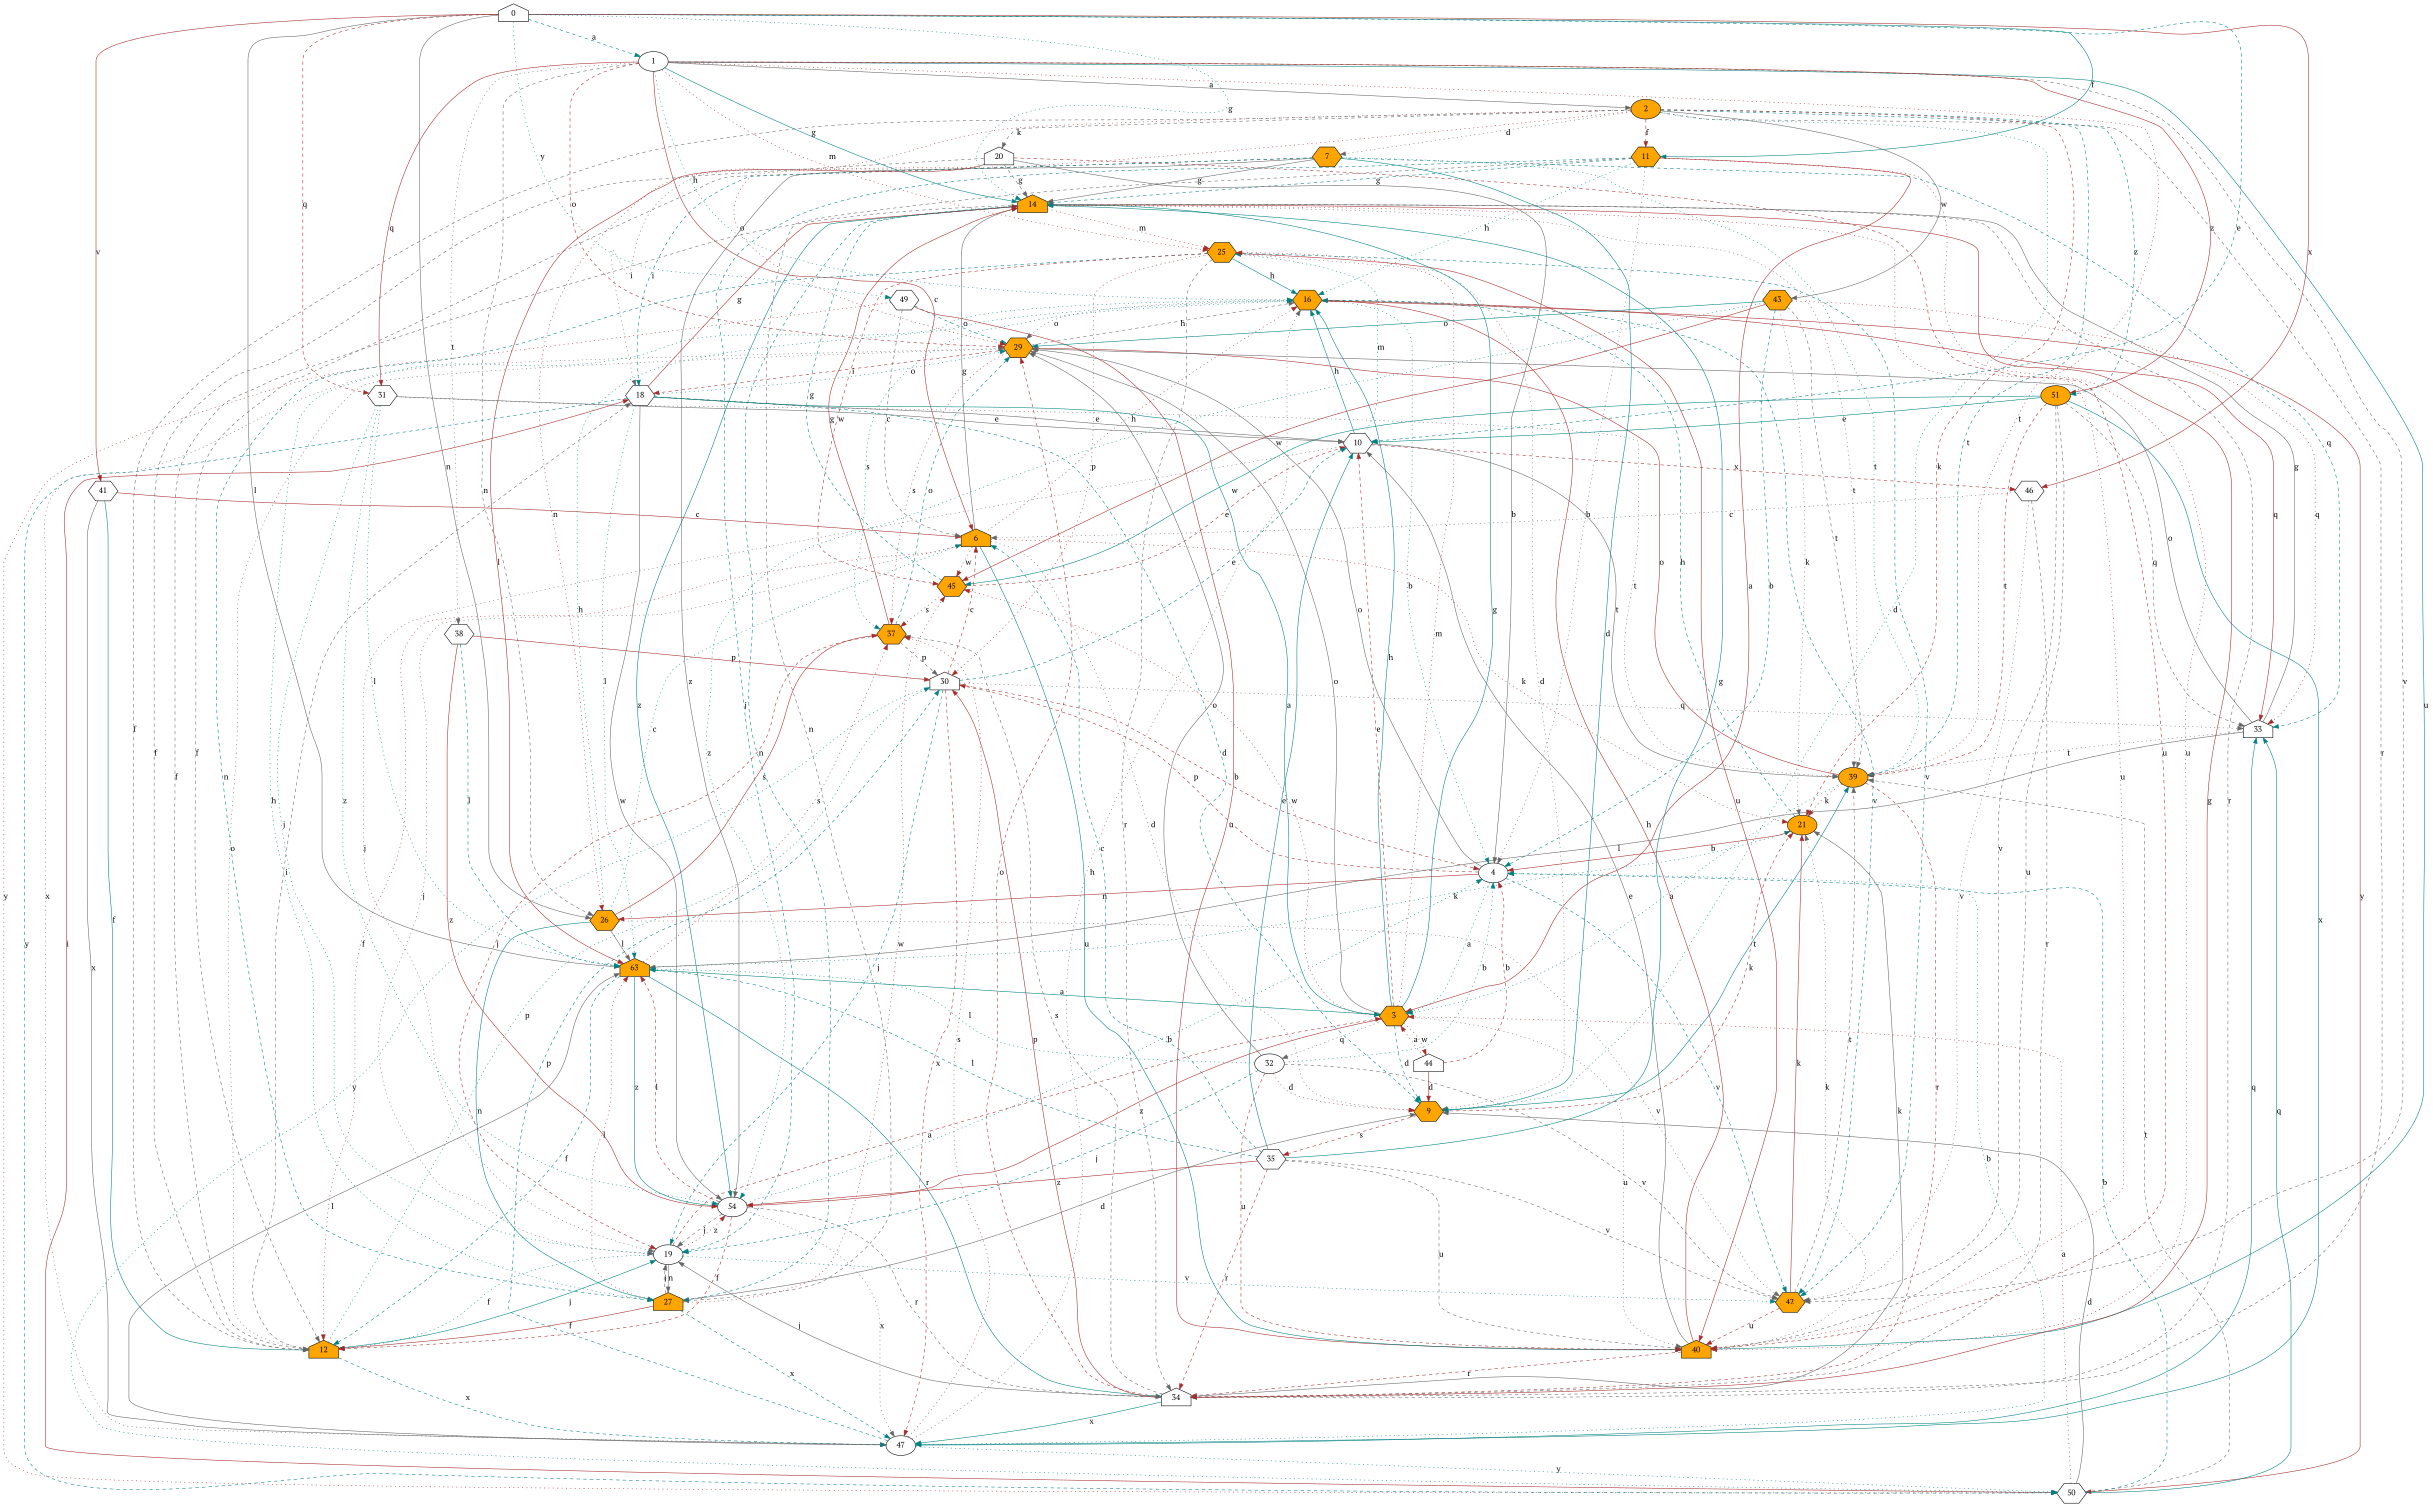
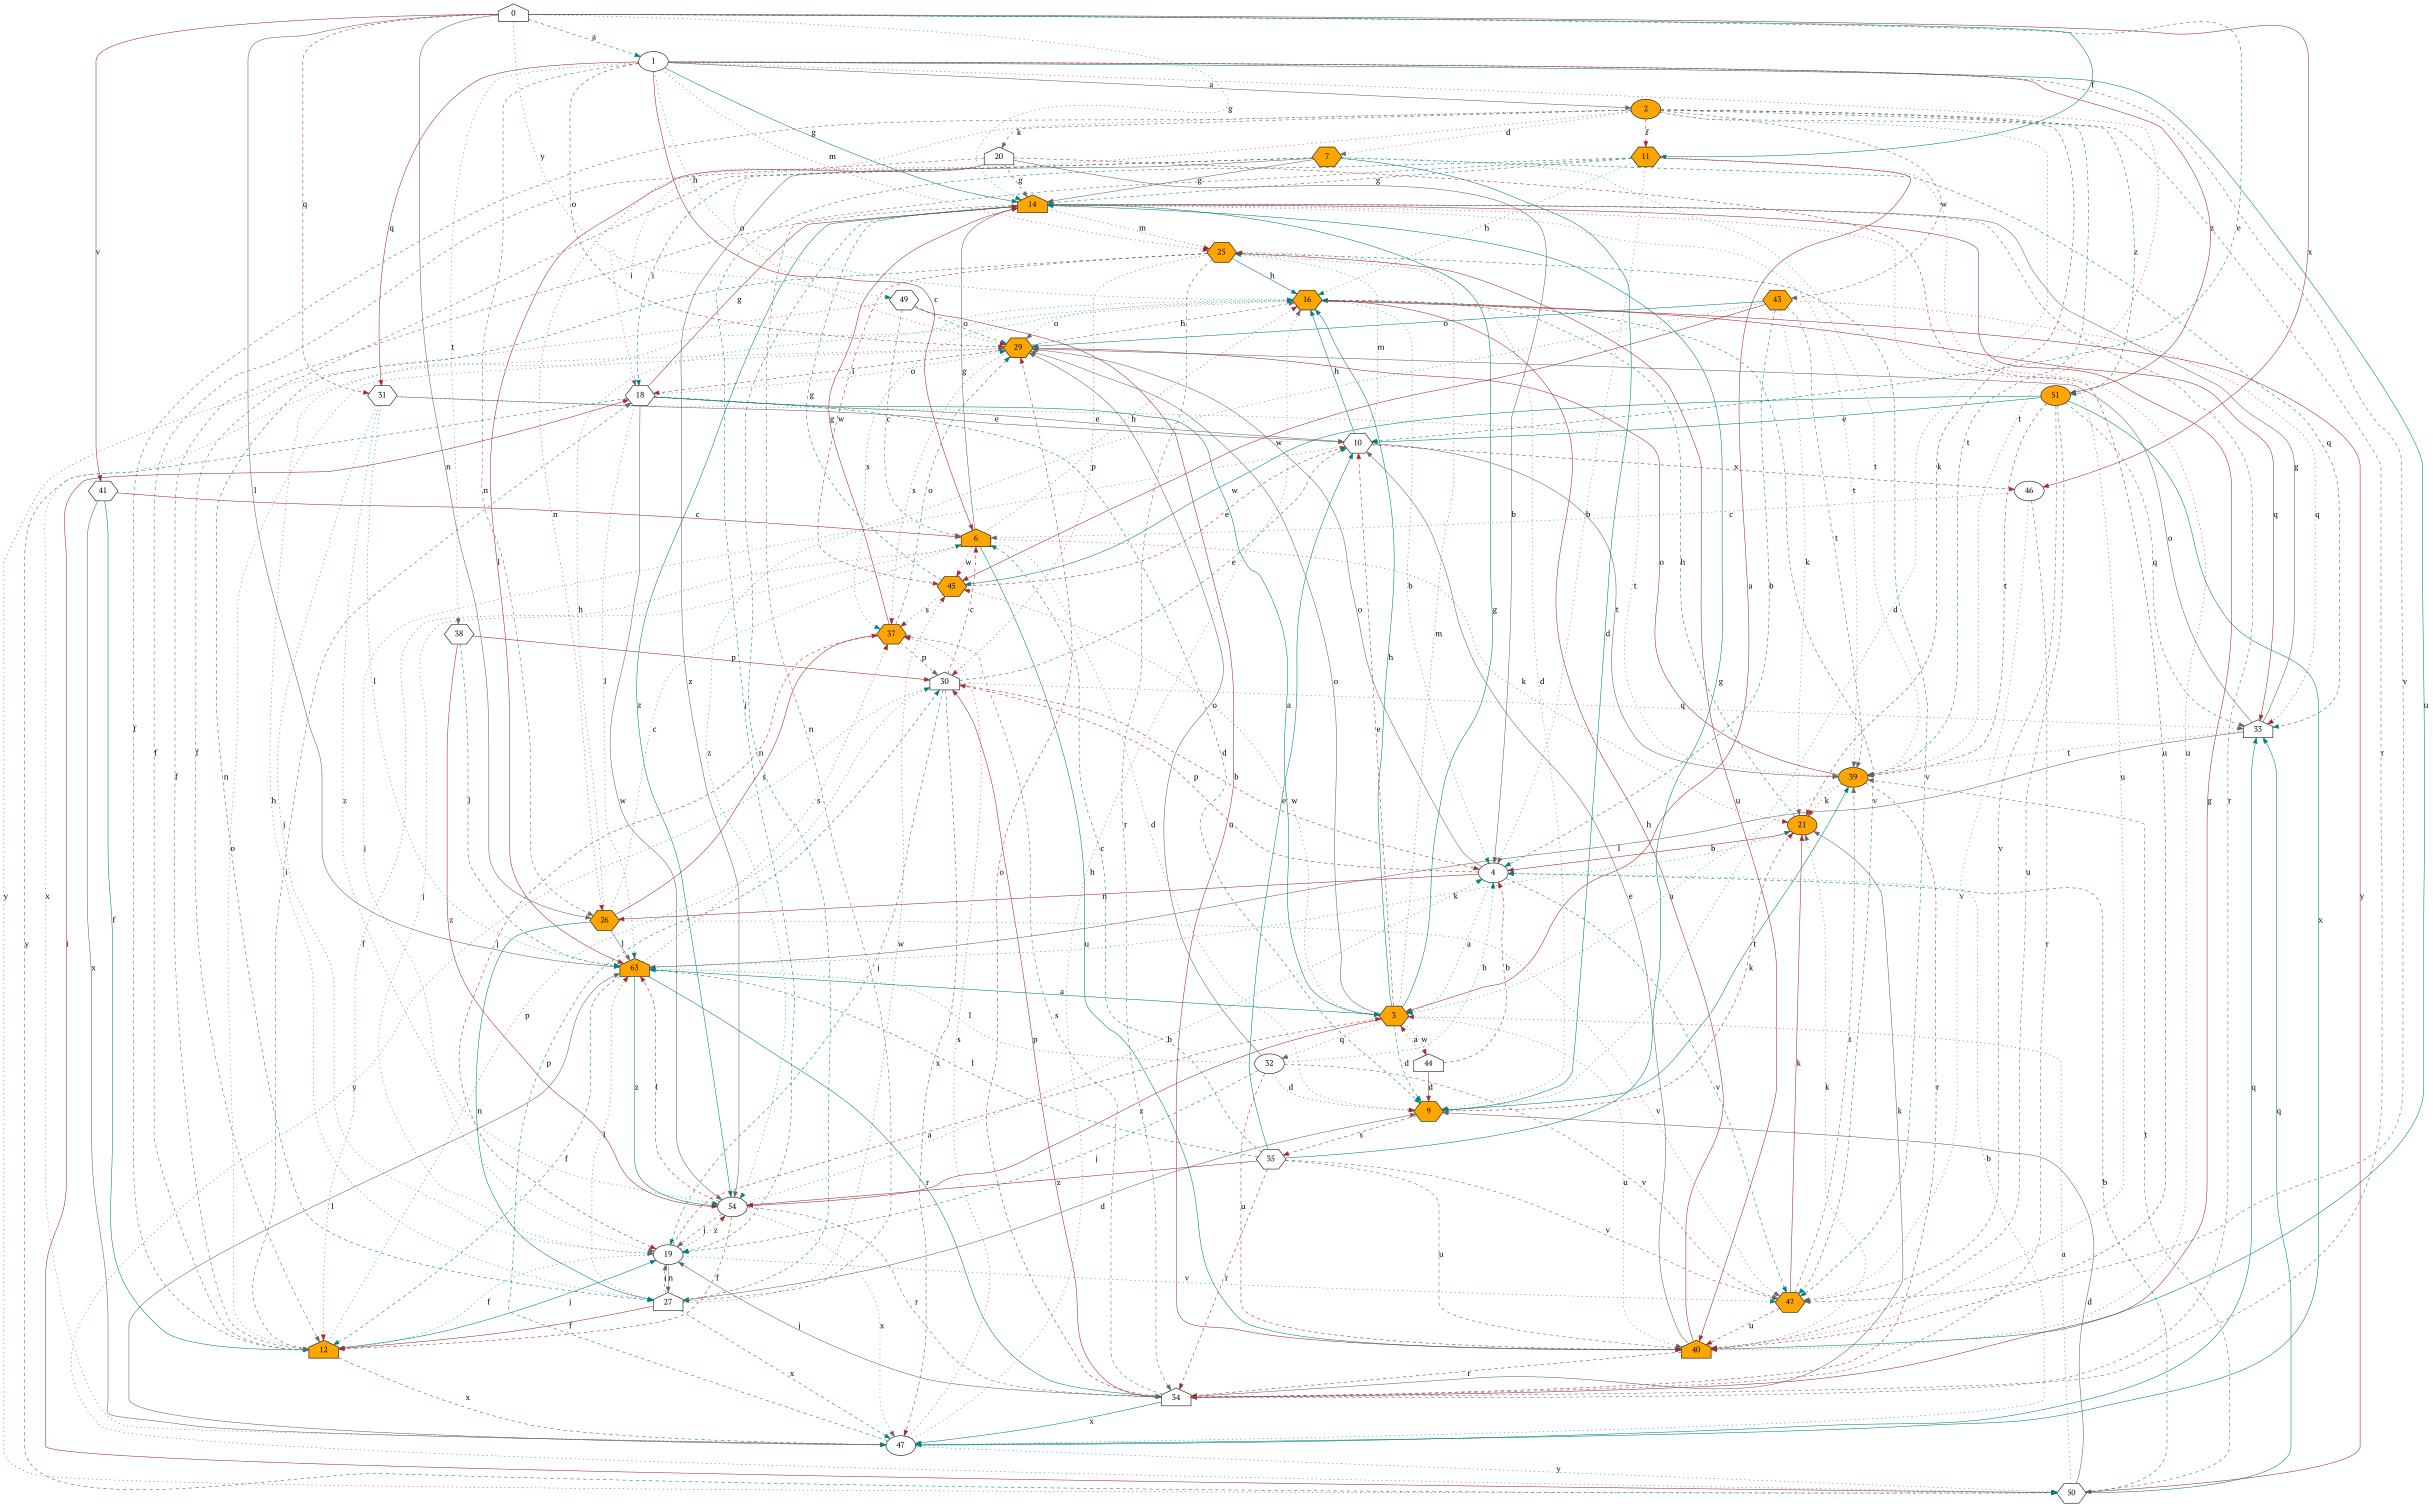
  strict digraph {
    fontname="PT Serif"
    node [fillcolor=orange fontname="PT Serif" shape=hexagon style=filled]
    edge [color=teal fontname="PT Serif" style=dashed]
    0 [fillcolor=white shape=house]
    1 [fillcolor=white shape=ellipse]
    10 [fillcolor=white]
    11
    14 [shape=house]
    n6 [label=63 shape=house]
    26
    31 [fillcolor=white]
    41 [fillcolor=white]
-   46 [fillcolor=white]
+   46 [fillcolor=white shape=ellipse]
    49 [fillcolor=white]
    2 [shape=ellipse]
    6 [shape=house]
    16
    25
    29
    38 [fillcolor=white]
    39 [shape=ellipse]
    40 [shape=house]
    42
    51 [shape=ellipse]
    19 [fillcolor=white shape=ellipse]
    3
    4 [fillcolor=white shape=ellipse]
-   27 [shape=house]
+   27 [fillcolor=white shape=house]
    12 [shape=house]
    34 [fillcolor=white shape=house]
    54 [fillcolor=white shape=ellipse]
    21 [shape=ellipse]
    37
    47 [fillcolor=white shape=ellipse]
    50 [fillcolor=white]
    7
    9
    20 [fillcolor=white shape=house]
    43
    45
    33 [fillcolor=white shape=house]
    30 [fillcolor=white shape=house]
    18 [fillcolor=white]
    35 [fillcolor=white]
    32 [fillcolor=white shape=ellipse]
    44 [fillcolor=white shape=house]
    0 -> 1 [label=a]
    0 -> 10 [label=e]
    0 -> 11 [label=f style=solid]
    0 -> 14 [label=g style=dotted]
    0 -> n6 [color=gray40 label=l style=solid]
    0 -> 26 [color=gray40 label=n style=solid]
    0 -> 31 [color=brown label=q]
    0 -> 41 [color=brown label=v style=solid]
    0 -> 46 [color=brown label=x style=solid]
    0 -> 49 [label=y style=dotted]
    1 -> 14 [label=g style=solid]
    1 -> 26 [color=gray40 label=n]
    1 -> 31 [color=brown label=q style=solid]
    1 -> 2 [color=gray40 label=a style=solid]
    1 -> 6 [color=brown label=c style=solid]
    1 -> 16 [label=h style=dotted]
    1 -> 25 [color=brown label=m style=dotted]
    1 -> 29 [color=brown label=o]
    1 -> 38 [color=gray40 label=t style=dotted]
    1 -> 39 [color=brown label=t style=dotted]
    1 -> 40 [label=u style=solid]
    1 -> 42 [color=gray40 label=v]
    1 -> 51 [color=brown label=z style=solid]
    10 -> 46 [color=brown label=x]
    10 -> 16 [label=h style=solid]
    10 -> 25 [label=m style=dotted]
    10 -> 39 [color=gray40 label=t style=solid]
    10 -> 19 [color=gray40 label=j style=dotted]
    11 -> 14 [label=g]
    11 -> 16 [label=h style=dotted]
    11 -> 40 [color=brown label=u style=dotted]
    11 -> 19 [label=j]
    11 -> 3 [color=brown label=a style=solid]
    11 -> 4 [color=gray40 label=b style=dotted]
    11 -> 27 [color=gray40 label=n]
    14 -> 25 [color=brown label=m style=dotted]
    14 -> 39 [color=gray40 label=t style=dotted]
    14 -> 40 [color=brown label=u style=dotted]
    14 -> 27 [label=n]
    14 -> 12 [color=gray40 label=f]
    14 -> 34 [color=gray40 label=r]
    14 -> 54 [label=z style=solid]
    n6 -> 3 [label=a style=solid]
    n6 -> 12 [label=f]
    n6 -> 34 [label=r style=solid]
    n6 -> 54 [label=z style=solid]
    n6 -> 21 [label=k style=dotted]
    n6 -> 37 [color=brown label=s style=dotted]
    26 -> n6 [color=gray40 label=l style=solid]
    26 -> 6 [label=c style=dotted]
    26 -> 16 [label=h style=dotted]
    26 -> 42 [color=gray40 label=v style=dotted]
    26 -> 27 [label=n style=solid]
    26 -> 37 [color=brown label=s style=solid]
    31 -> 10 [color=gray40 label=e style=solid]
    31 -> n6 [label=l style=dotted]
    31 -> 39 [color=gray40 label=t style=dotted]
    31 -> 19 [label=j style=dotted]
    31 -> 54 [label=z style=dotted]
    41 -> 6 [color=brown label=c style=solid]
    41 -> 12 [label=f style=solid]
    41 -> 47 [color=gray40 label=x style=solid]
    46 -> 6 [color=gray40 label=c style=dotted]
    46 -> 42 [color=gray40 label=v style=dotted]
    46 -> 34 [color=gray40 label=r]
    49 -> 6 [color=gray40 label=c]
    49 -> 29 [label=o]
    49 -> 40 [color=brown label=u style=solid]
    49 -> 50 [color=brown label=y style=dotted]
    2 -> 11 [color=brown label=f]
    2 -> 26 [color=brown label=n style=dotted]
    2 -> 29 [color=brown label=o style=dotted]
    2 -> 39 [label=t]
    2 -> 51 [label=z]
    2 -> 12 [color=gray40 label=f]
    2 -> 34 [color=gray40 label=r]
    2 -> 21 [color=brown label=k]
    2 -> 7 [color=gray40 label=d style=dotted]
    2 -> 9 [label=d style=dotted]
    2 -> 20 [color=gray40 label=k]
-   2 -> 43 [color=gray40 label=w style=solid]
+   2 -> 43 [color=gray40 label=w]
    6 -> 14 [color=gray40 label=g style=solid]
    6 -> 16 [color=brown label=h style=dotted]
    6 -> 40 [label=u style=solid]
    6 -> 19 [color=gray40 label=j style=dotted]
    6 -> 12 [color=brown label=f style=dotted]
    6 -> 21 [color=brown label=k style=dotted]
    6 -> 9 [color=gray40 label=d style=dotted]
    6 -> 45 [color=brown label=w style=dotted]
    16 -> 29 [color=gray40 label=o style=dotted]
    16 -> 42 [label=v]
    16 -> 4 [label=b style=dotted]
    16 -> 37 [label=s style=dotted]
    16 -> 50 [color=brown label=y style=solid]
    16 -> 33 [color=brown label=q style=solid]
    25 -> 16 [label=h style=solid]
    25 -> 40 [color=brown label=u style=solid]
    25 -> 42 [label=v]
    25 -> 27 [label=n]
    25 -> 34 [color=gray40 label=r]
    25 -> 9 [color=gray40 label=d style=dotted]
    25 -> 45 [color=brown label=w]
    25 -> 30 [color=brown label=p style=dotted]
    29 -> 16 [color=gray40 label=h]
    29 -> 37 [color=brown label=s style=dotted]
    29 -> 47 [color=gray40 label=x style=dotted]
    29 -> 18 [color=brown label=i]
    38 -> n6 [label=l]
    38 -> 54 [color=brown label=z style=solid]
    38 -> 30 [color=brown label=p style=solid]
    39 -> 29 [color=brown label=o style=solid]
    39 -> 3 [label=a style=dotted]
    39 -> 34 [color=brown label=r]
    39 -> 21 [color=brown label=k style=dotted]
    40 -> 10 [color=gray40 label=e style=solid]
    40 -> 16 [color=brown label=h style=solid]
    40 -> 34 [color=brown label=r]
    40 -> 21 [color=gray40 label=k style=dotted]
    42 -> 39 [color=gray40 label=t]
    42 -> 40 [color=brown label=u]
    42 -> 21 [color=brown label=k style=solid]
    51 -> 10 [label=e style=solid]
    51 -> 39 [color=brown label=t]
    51 -> 40 [color=gray40 label=u]
    51 -> 42 [color=gray40 label=v]
    51 -> 47 [label=x style=solid]
    51 -> 45 [label=w style=solid]
    51 -> 33 [color=gray40 label=q]
    19 -> 42 [label=v style=dotted]
    19 -> 3 [color=brown label=a]
    19 -> 27 [color=gray40 label=n style=solid]
    19 -> 12 [label=f style=dotted]
    19 -> 54 [color=brown label=z style=dotted]
    3 -> 10 [color=brown label=e]
    3 -> 14 [label=g style=solid]
    3 -> 16 [label=h style=solid]
    3 -> 25 [color=brown label=m style=dotted]
    3 -> 29 [color=gray40 label=o style=solid]
    3 -> 40 [color=gray40 label=u style=dotted]
    3 -> 54 [color=brown label=z style=solid]
    3 -> 9 [label=d]
    3 -> 45 [color=brown label=w style=dotted]
    3 -> 32 [color=gray40 label=q style=dotted]
    3 -> 44 [color=brown label=w style=dotted]
    4 -> 26 [color=brown label=n style=solid]
    4 -> 29 [color=gray40 label=o style=solid]
    4 -> 42 [label=v]
    4 -> 3 [label=a style=dotted]
    4 -> 30 [color=brown label=p]
    27 -> n6 [color=brown label=l style=dotted]
    27 -> 16 [label=h style=dotted]
    27 -> 19 [color=gray40 label=j]
    27 -> 12 [color=brown label=f style=solid]
    27 -> 47 [label=x]
    27 -> 9 [color=gray40 label=d style=solid]
    27 -> 45 [color=brown label=w style=dotted]
    12 -> 29 [color=gray40 label=o style=dotted]
    12 -> 19 [label=j style=solid]
    12 -> 47 [label=x]
    12 -> 30 [label=p style=dotted]
    12 -> 18 [color=gray40 label=i]
    34 -> 14 [color=brown label=g style=solid]
    34 -> 29 [color=brown label=o]
    34 -> 19 [color=gray40 label=j style=solid]
    34 -> 21 [color=gray40 label=k style=solid]
    34 -> 37 [color=gray40 label=s]
    34 -> 47 [label=x style=solid]
    34 -> 30 [color=brown label=p style=solid]
    54 -> n6 [color=brown label=l]
    54 -> 19 [color=gray40 label=j]
    54 -> 4 [label=b style=dotted]
    54 -> 12 [color=brown label=f]
    54 -> 34 [color=gray40 label=r]
    54 -> 47 [color=gray40 label=x style=dotted]
    21 -> 16 [label=h]
    21 -> 4 [color=brown label=b style=solid]
    37 -> 14 [color=brown label=g style=solid]
    37 -> 29 [label=o]
    37 -> 19 [color=brown label=j]
    37 -> 30 [color=gray40 label=p]
    47 -> n6 [color=gray40 label=l style=solid]
    47 -> 16 [color=gray40 label=h style=dotted]
    47 -> 4 [label=b style=dotted]
    47 -> 37 [color=brown label=s style=dotted]
    47 -> 50 [label=y style=dotted]
    47 -> 33 [label=q style=solid]
    47 -> 30 [label=p]
    50 -> 39 [color=gray40 label=t]
    50 -> 3 [color=brown label=a style=dotted]
    50 -> 4 [label=b]
    50 -> 9 [color=gray40 label=d style=solid]
    50 -> 33 [label=q style=solid]
    50 -> 18 [color=brown label=i style=solid]
    7 -> 14 [color=gray40 label=g style=solid]
    7 -> 39 [label=t style=dotted]
    7 -> 12 [color=gray40 label=f]
    7 -> 54 [color=gray40 label=z style=solid]
    7 -> 9 [label=d style=solid]
    7 -> 33 [label=q]
    7 -> 18 [label=i]
    9 -> 39 [label=t style=solid]
    9 -> 21 [color=brown label=k]
    9 -> 35 [color=brown label=s]
    20 -> 14 [color=gray40 label=g]
    20 -> n6 [color=brown label=l style=solid]
    20 -> 40 [color=brown label=u]
    20 -> 4 [color=gray40 label=b style=solid]
    20 -> 12 [color=gray40 label=f]
    20 -> 18 [color=gray40 label=i style=dotted]
    43 -> 29 [label=o style=solid]
    43 -> 39 [color=gray40 label=t]
    43 -> 4 [label=b]
    43 -> 54 [label=z style=dotted]
    43 -> 21 [color=gray40 label=k style=dotted]
    43 -> 45 [color=brown label=w style=solid]
    43 -> 33 [color=brown label=q style=dotted]
    45 -> 10 [color=brown label=e]
    45 -> 14 [label=g]
    45 -> 37 [color=brown label=s style=dotted]
    33 -> 14 [color=gray40 label=g style=solid]
    33 -> n6 [color=gray40 label=l style=solid]
    33 -> 29 [color=gray40 label=o style=solid]
    33 -> 39 [color=gray40 label=t style=dotted]
    30 -> 10 [label=e]
    30 -> 6 [color=brown label=c]
    30 -> 19 [label=j]
    30 -> 4 [color=brown label=b]
    30 -> 47 [color=brown label=x]
    30 -> 50 [label=y style=dotted]
    30 -> 33 [color=gray40 label=q style=dotted]
    18 -> 10 [color=gray40 label=e style=solid]
    18 -> 14 [color=brown label=g style=solid]
    18 -> n6 [label=l style=dotted]
    18 -> 29 [label=o style=dotted]
    18 -> 3 [label=a style=solid]
    18 -> 54 [color=gray40 label=w style=solid]
    18 -> 50 [label=y]
    18 -> 9 [label=d]
    35 -> 10 [label=e style=solid]
    35 -> 14 [label=g style=solid]
    35 -> n6 [label=l]
    35 -> 6 [label=c]
    35 -> 40 [color=gray40 label=u]
    35 -> 42 [color=gray40 label=v]
    35 -> 34 [color=brown label=r]
    35 -> 54 [color=brown label=z style=solid]
    32 -> n6 [label=l style=dotted]
    32 -> 29 [color=gray40 label=o style=solid]
    32 -> 40 [color=brown label=u]
    32 -> 42 [color=gray40 label=v]
    32 -> 19 [label=j]
    32 -> 4 [label=b style=dotted]
    32 -> 9 [color=brown label=d style=dotted]
    44 -> 3 [color=brown label=a style=dotted]
    44 -> 4 [color=brown label=b]
    44 -> 9 [color=brown label=d style=solid]
  }
